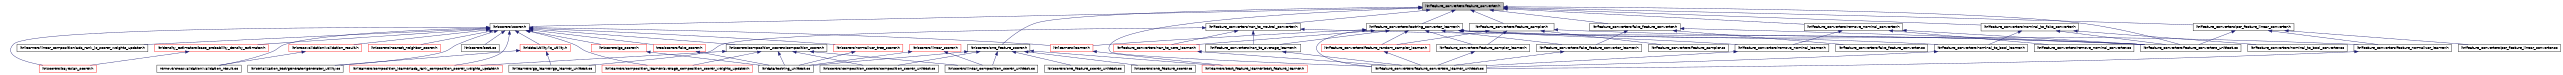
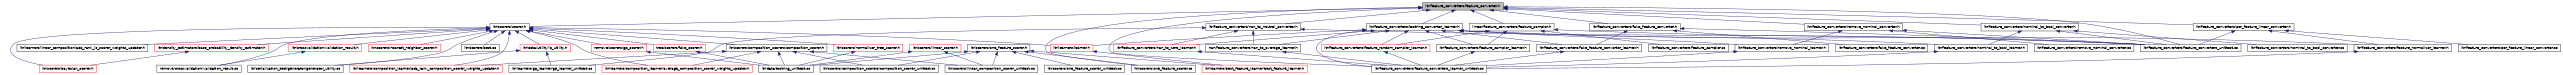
  digraph {
    node [color=black fillcolor=white fontname=Helvetica fontsize=10 shape=record style=filled]
    edge [color=midnightblue dir=back fontname=Helvetica fontsize=10 labelfontname=Helvetica labelfontsize=10 style=solid]
    n1 [fillcolor=grey75 fontcolor=black height=0.2 label="ltr/feature_converters/feature_converter.h" width=0.4]
    n2 [height=0.2 label="ltr/feature_converters/tostring_converter_learner.h" width=0.4]
    n3 [height=0.2 label="ltr/feature_converters/feature_converters_learner_unittest.cc" width=0.4]
    n4 [height=0.2 label="ltr/scorers/scorer.h" width=0.4]
    n5 [height=0.2 label="ltr/scorers/one_feature_scorer.h" width=0.4]
    n6 [height=0.2 label="ltr/feature_converters/fake_feature_converter.h" width=0.4]
    n7 [height=0.2 label="ltr/feature_converters/feature_converters_unittest.cc" width=0.4]
-   n8 [height=0.2 label="ltr/feature_converters/feature_sampler.h" width=0.4]
+   n8 [height=0.2 label="linear/feature_converters/feature_sampler.h" width=0.4]
    n9 [height=0.2 label="ltr/feature_converters/per_feature_linear_converter.h" width=0.4]
    n10 [height=0.2 label="ltr/feature_converters/nan_to_neutral_converter.h" width=0.4]
-   n11 [height=0.2 label="ltr/feature_converters/nominal_to_fake_converter.h" width=0.4]
+   n11 [height=0.2 label="ltr/feature_converters/nominal_to_bool_converter.h" width=0.4]
    n12 [height=0.2 label="ltr/feature_converters/remove_nominal_converter.h" width=0.4]
    n13 [color=red height=0.2 label="ltr/learners/learner.h" width=0.4]
    n14 [height=0.2 label="ltr/feature_converters/fake_feature_converter_learner.h" width=0.4]
    n15 [height=0.2 label="ltr/feature_converters/feature_sampler_learner.h" width=0.4]
    n16 [color=red height=0.2 label="ltr/feature_converters/feature_random_sampler_learner.h" width=0.4]
    n17 [height=0.2 label="ltr/feature_converters/feature_normalizer_learner.h" width=0.4]
    n18 [color=red height=0.2 label="ltr/feature_converters/nan_to_zero_learner.h" width=0.4]
-   n19 [height=0.2 label="ltr/feature_converters/nan_to_average_learner.h" width=0.4]
+   n19 [height=0.2 label="nan/feature_converters/nan_to_average_learner.h" width=0.4]
    n20 [height=0.2 label="ltr/feature_converters/nominal_to_bool_learner.h" width=0.4]
    n21 [height=0.2 label="ltr/feature_converters/remove_nominal_learner.h" width=0.4]
    n22 [color=red height=0.2 label="ltr/crossvalidation/validation_result.h" width=0.4]
    n23 [height=0.2 label="remove/crossvalidation/validation_result.cc" width=0.4]
    n24 [color=red height=0.2 label="tree/scorers/fake_scorer.h" width=0.4]
    n25 [color=red height=0.2 label="ltr/scorers/normalizer_tree_scorer.h" width=0.4]
-   n26 [color=red height=0.2 label="ltr/scorers/gp_scorer.h" width=0.4]
+   n26 [color=red height=0.2 label="remove/scorers/gp_scorer.h" width=0.4]
    n27 [height=0.2 label="ltr/scorers/composition_scorers/composition_scorer.h" width=0.4]
    n28 [color=red height=0.2 label="ltr/learners/composition_learner/ada_rank_composition_scorer_weights_updater.h" width=0.4]
    n29 [color=red height=0.2 label="ltr/learners/composition_learner/average_composition_scorer_weights_updater.h" width=0.4]
    n30 [color=red height=0.2 label="ltr/data/utility/io_utility.h" width=0.4]
    n31 [height=0.2 label="ltr/serialization_test/generator/generator_utility.cc" width=0.4]
    n32 [color=red height=0.2 label="ltr/density_estimators/base_probability_density_estimator.h" width=0.4]
    n33 [color=red height=0.2 label="ltr/scorers/bayesian_scorer.h" width=0.4]
    n34 [height=0.2 label="ltr/learners/linear_composition/ada_rank_lc_scorer_weights_updater.h" width=0.4]
    n35 [color=red height=0.2 label="ltr/scorers/nearest_neighbor_scorer.h" width=0.4]
    n36 [height=0.2 label="ltr/scorers/best.cc" width=0.4]
    n37 [color=red height=0.2 label="ltr/learners/best_feature_learner/best_feature_learner.h" width=0.4]
    n38 [height=0.2 label="ltr/data/tostring_unittest.cc" width=0.4]
    n39 [height=0.2 label="ltr/scorers/composition_scorers/composition_scorer_unittest.cc" width=0.4]
    n40 [height=0.2 label="ltr/scorers/linear_composition_scorer_unittest.cc" width=0.4]
    n41 [height=0.2 label="ltr/scorers/one_feature_scorer.cc" width=0.4]
    n42 [height=0.2 label="ltr/scorers/one_feature_scorer_unittest.cc" width=0.4]
    n43 [height=0.2 label="ltr/feature_converters/fake_feature_converter.cc" width=0.4]
    n44 [height=0.2 label="ltr/feature_converters/feature_sampler.cc" width=0.4]
    n45 [height=0.2 label="ltr/feature_converters/per_feature_linear_converter.cc" width=0.4]
    n46 [height=0.2 label="ltr/learners/gp_learner/gp_learner_unittest.cc" width=0.4]
    n47 [height=0.2 label="ltr/feature_converters/nominal_to_bool_converter.cc" width=0.4]
    n48 [height=0.2 label="ltr/feature_converters/remove_nominal_converter.cc" width=0.4]
    n49 [color=red height=0.2 label="ltr/scorers/linear_scorer.h" width=0.4]
    n1 -> n2
    n1 -> n3
    n1 -> n4
-   n1 -> n5
+   n1 -> n41
    n1 -> n6
    n1 -> n7
    n1 -> n8
    n1 -> n9
    n1 -> n10
    n1 -> n11
    n1 -> n12
    n2 -> n3
    n2 -> n13
    n2 -> n14
    n2 -> n15
    n2 -> n16
    n2 -> n17
    n2 -> n18
    n2 -> n19
    n2 -> n20
    n2 -> n21
    n4 -> n13
    n4 -> n22
    n4 -> n23
    n4 -> n24
    n4 -> n25
    n4 -> n26
    n4 -> n27
    n4 -> n28
    n4 -> n29
    n4 -> n30
    n4 -> n31
    n4 -> n32
    n4 -> n33
    n4 -> n34
    n4 -> n35
    n4 -> n36
    n5 -> n37
    n5 -> n38
    n5 -> n39
    n5 -> n40
    n5 -> n41
    n5 -> n42
    n6 -> n7
    n6 -> n14
    n6 -> n43
    n8 -> n7
    n8 -> n15
    n8 -> n16
    n8 -> n44
    n9 -> n7
    n9 -> n17
    n9 -> n45
    n10 -> n7
    n10 -> n18
    n10 -> n19
    n10 -> n46
    n11 -> n7
    n11 -> n20
    n11 -> n47
    n12 -> n7
    n12 -> n21
    n12 -> n48
    n13 -> n37
    n14 -> n3
    n15 -> n3
    n16 -> n3
    n17 -> n3
    n18 -> n3
    n19 -> n3
    n20 -> n3
    n21 -> n3
    n22 -> n23
    n24 -> n38
    n25 -> n38
    n26 -> n38
    n27 -> n28
    n27 -> n29
    n27 -> n38
    n27 -> n39
    n27 -> n40
    n30 -> n31
    n30 -> n46
    n32 -> n33
    n49 -> n38
    n49 -> n40
  }
